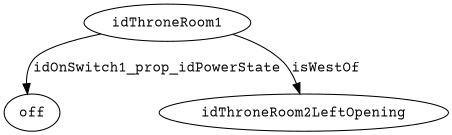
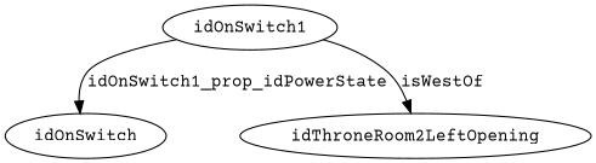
  strict digraph {
    fontname="Courier Prime"
    node [fontname="Courier Prime"]
    edge [fontname="Courier Prime"]
-   idOnSwitch1 [node_type=entity_node root=root label=idThroneRoom1]
-   off
+   idOnSwitch1 [node_type=entity_node root=root]
+   off [label=idOnSwitch]
    n3 [label=idThroneRoom2LeftOpening]
    idOnSwitch1 -> off [edge_type=property label=idOnSwitch1_prop_idPowerState]
    idOnSwitch1 -> n3 [edge_type=relationship label=isWestOf]
  }
